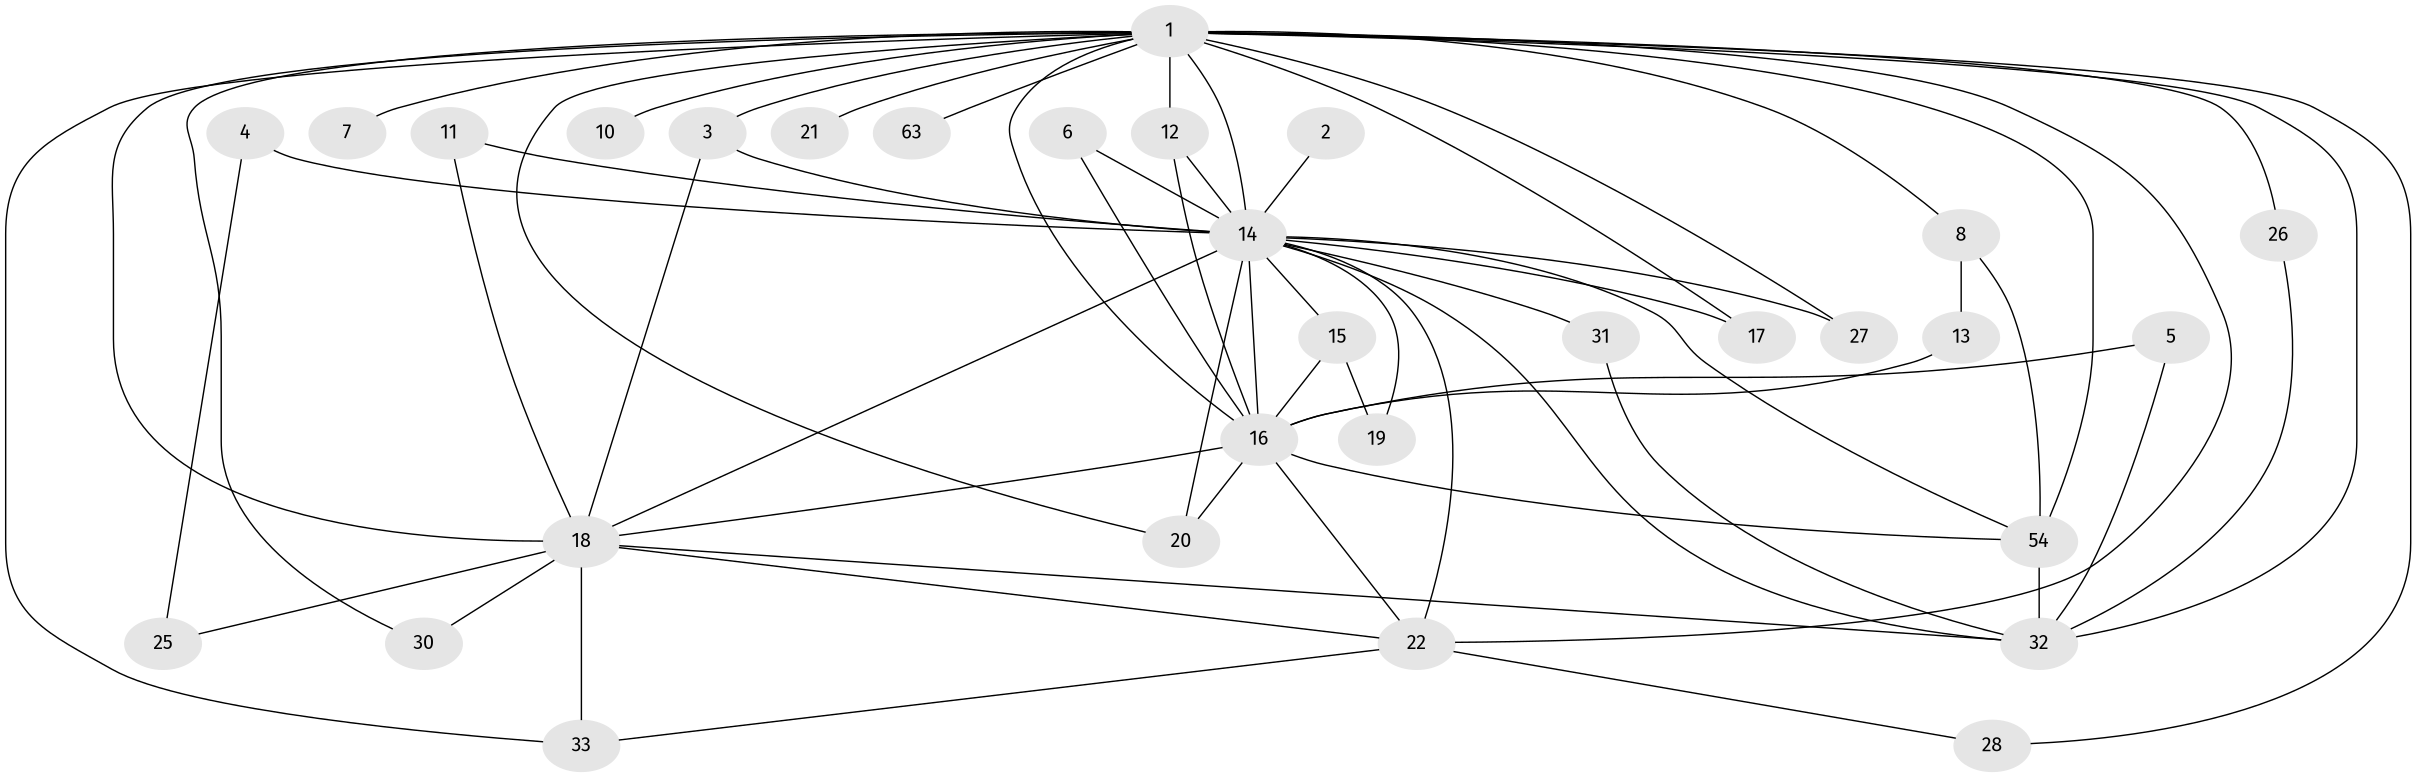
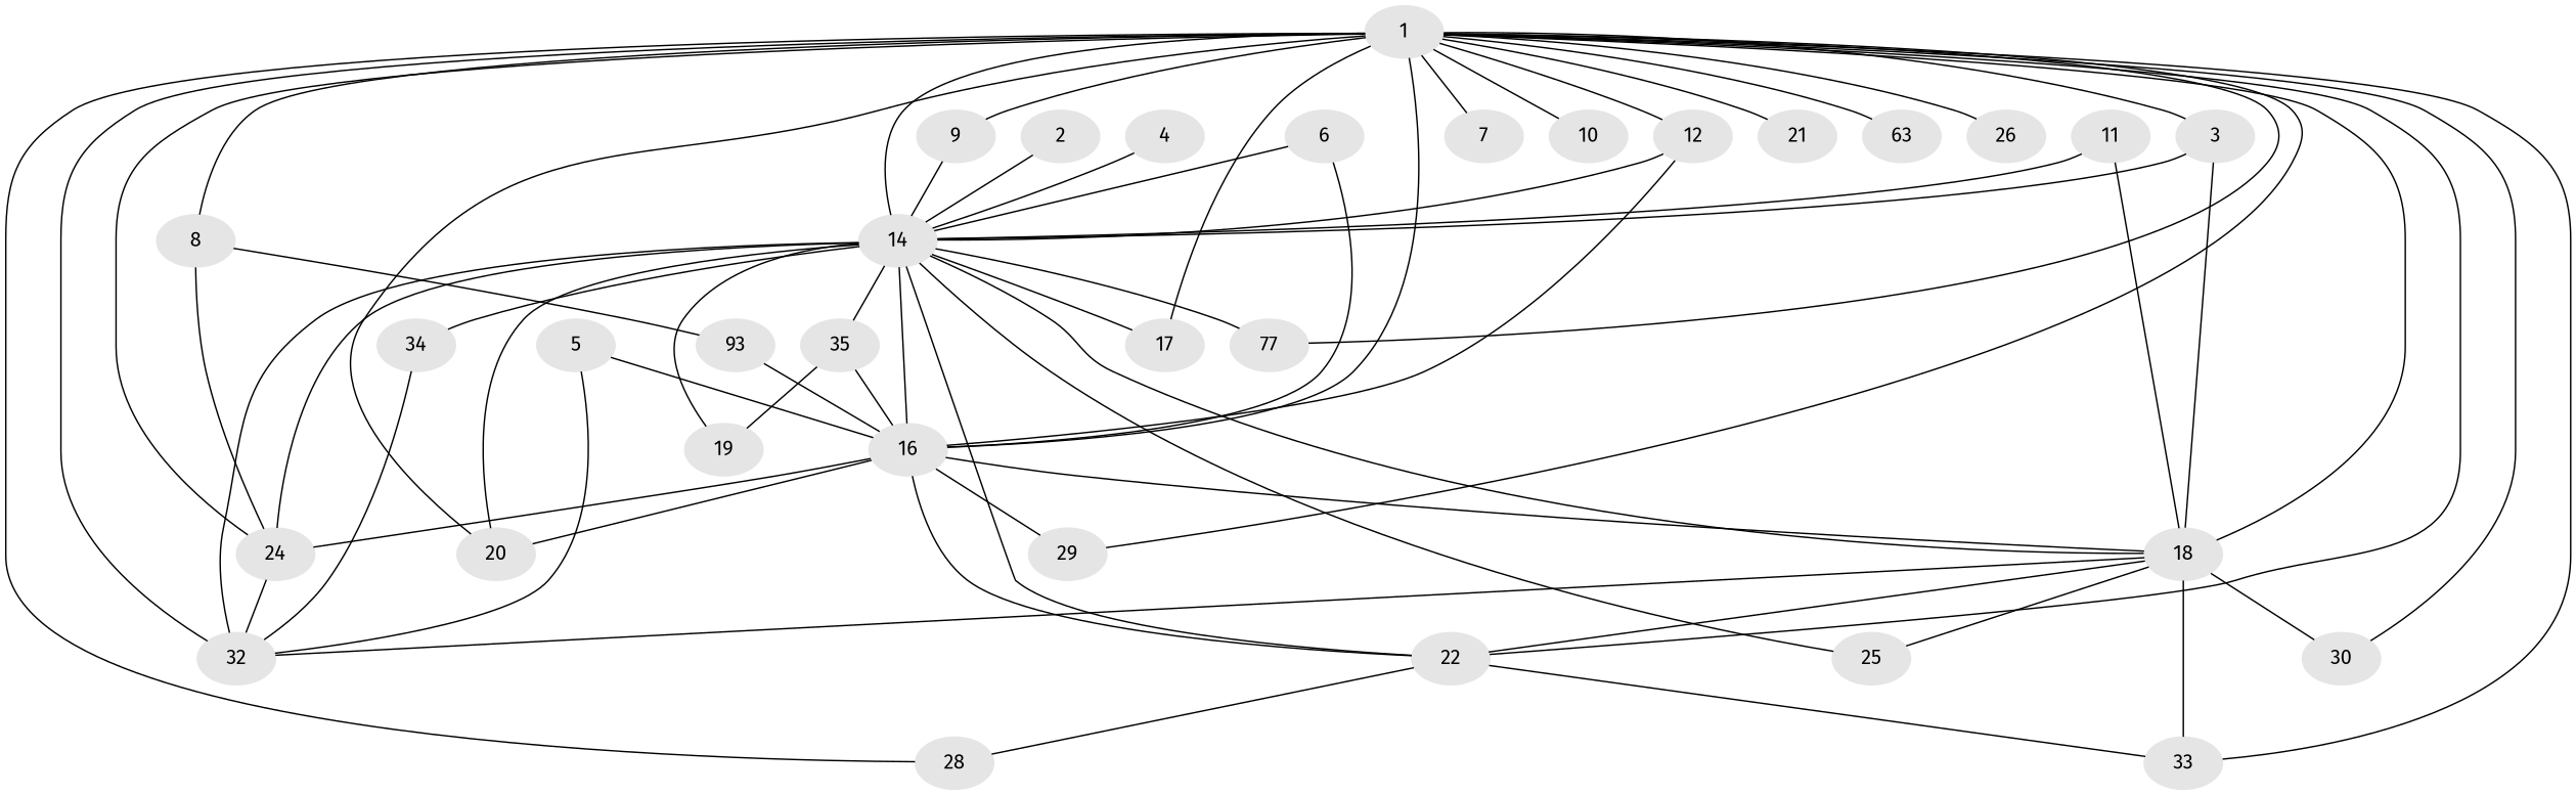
  graph {
    fontname="Fira Sans"
    node [color=gray90 fontname="Fira Sans" style=filled]
    edge [fontname="Fira Sans" weight=1.0]
    1
    3
    7
    8
+   9
    10
    12
    14
    16
    17
    18
    20
    21
    22
    n15 [label=63]
-   24 [label=54]
+   24
    26
-   27
+   27 [label=77]
    28
+   29
    30
    32
    33
-   13
-   15
+   13 [label=93]
+   15 [label=35]
    19
    25
-   31
+   31 [label=34]
    2
    4
    5
    6
    11
    1 -- 3
    1 -- 7
    1 -- 8 [weight=2.0]
+   1 -- 9
    1 -- 10 [weight=2.0]
    1 -- 12
    1 -- 14 [weight=12.0]
    1 -- 16 [weight=8.0]
    1 -- 17 [weight=2.0]
    1 -- 18 [weight=5.0]
    1 -- 20
    1 -- 21
    1 -- 22
    1 -- n15 [weight=2.0]
    1 -- 24
    1 -- 26
    1 -- 27
    1 -- 28
+   1 -- 29 [weight=2.0]
    1 -- 30
    1 -- 32 [weight=2.0]
    1 -- 33
    3 -- 14
    3 -- 18 [weight=3.0]
    8 -- 24 [weight=2.0]
    8 -- 13
+   9 -- 14
    12 -- 14
    12 -- 16
    14 -- 16 [weight=6.0]
    14 -- 17
    14 -- 18 [weight=3.0]
    14 -- 20
    14 -- 22
    14 -- 24
    14 -- 27
    14 -- 32 [weight=2.0]
    14 -- 15
    14 -- 19
-   4 -- 25
+   14 -- 25
    14 -- 31 [weight=3.0]
    16 -- 18 [weight=2.0]
    16 -- 20
    16 -- 22
    16 -- 24
+   16 -- 29
    18 -- 22
    18 -- 30
    18 -- 32
    18 -- 33
    18 -- 25
    22 -- 28
    22 -- 33
    24 -- 32
-   26 -- 32
    13 -- 16 [weight=2.0]
    15 -- 16
    15 -- 19
    31 -- 32
    2 -- 14 [weight=2.0]
    4 -- 14
    5 -- 16
    5 -- 32
    6 -- 14
    6 -- 16
    11 -- 14
    11 -- 18
  }
